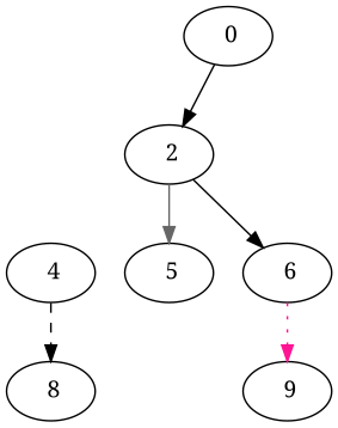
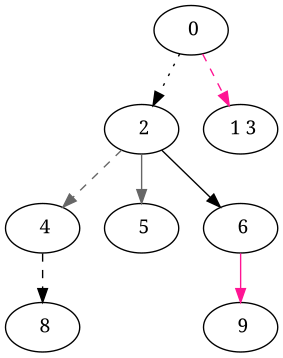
  digraph {
    fontname="Noto Serif"
    node [fontname="Noto Serif"]
    edge [color=black fontname="Noto Serif" style=dashed]
    " 0"
    " 2"
+   " 1 3"
    " 4"
    " 5"
    " 6"
    " 8"
    " 9"
-   " 0" -> " 2" [style=solid]
+   " 0" -> " 2" [style=dotted]
+   " 0" -> " 1 3" [color=deeppink]
+   " 2" -> " 4" [color=gray40]
    " 2" -> " 5" [color=gray40 style=solid]
    " 2" -> " 6" [style=solid]
    " 4" -> " 8"
-   " 6" -> " 9" [color=deeppink style=dotted]
+   " 6" -> " 9" [color=deeppink style=solid]
  }
